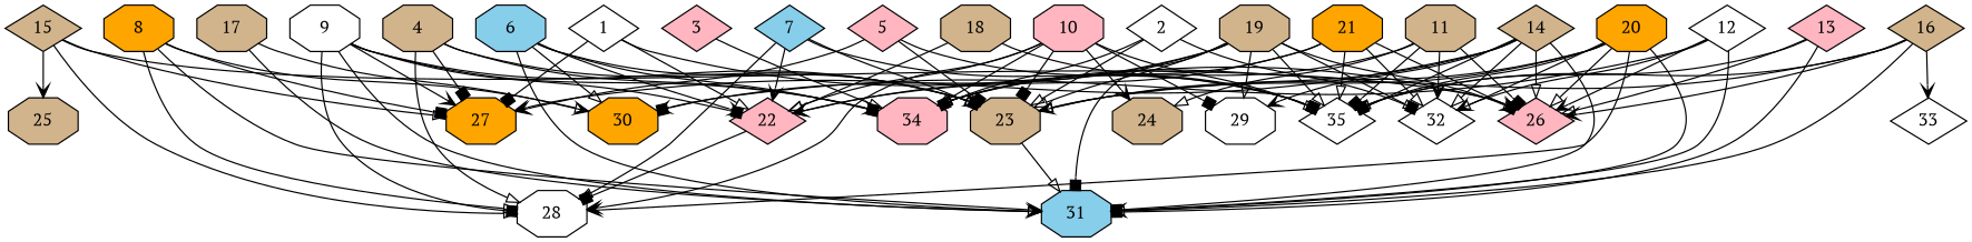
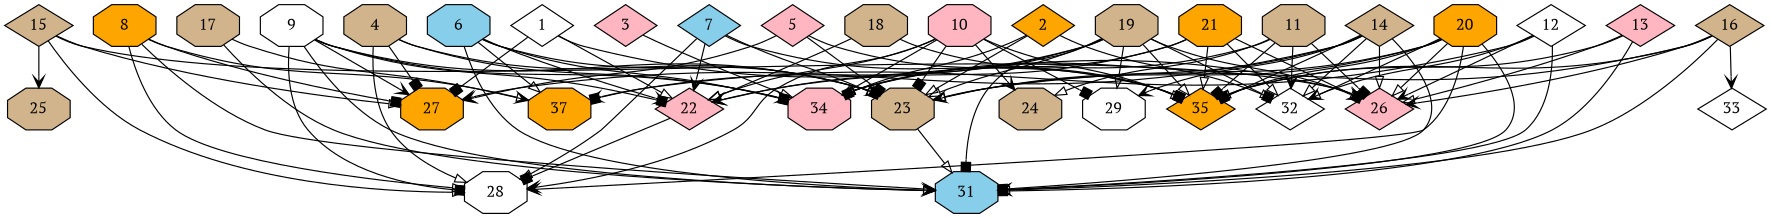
  digraph {
    fontname="PT Serif"
    node [alpha=0.17 fillcolor=tan fontname="PT Serif" shape=octagon style=filled]
    edge [arrowhead=onormal fontname="PT Serif"]
    1 [alpha=0.08 expect_size=47130624 fillcolor=white shape=diamond]
    22 [alpha=0.12 expect_size=35615744 fillcolor=lightpink shape=diamond]
    26 [alpha=0.01 expect_size=14809088 fillcolor=lightpink shape=diamond]
    27 [expect_size=42304512 fillcolor=orange]
    28 [expect_size=29320192 fillcolor=white]
-   2 [alpha=0.19 expect_size=42232832 fillcolor=white shape=diamond]
+   2 [alpha=0.19 expect_size=42232832 fillcolor=orange shape=diamond]
    23 [alpha=0.13 expect_size=10336256]
    32 [alpha=0.03 expect_size=6412288 fillcolor=white shape=diamond]
    34 [alpha=0.13 expect_size=19295232 fillcolor=lightpink]
    31 [alpha=0.19 expect_size=22695936 fillcolor=skyblue]
    3 [alpha=0.09 expect_size=10293248 fillcolor=lightpink shape=diamond]
    4 [alpha=0.04 expect_size=34221056]
    5 [alpha=0.04 expect_size=34181120 fillcolor=lightpink shape=diamond]
-   35 [alpha=0.12 expect_size=35305472 fillcolor=white shape=diamond]
+   35 [alpha=0.12 expect_size=35305472 fillcolor=orange shape=diamond]
    6 [alpha=0.03 expect_size=12510208 fillcolor=skyblue]
-   30 [alpha=0.00 expect_size=46912512 fillcolor=orange]
+   30 [alpha=0.00 expect_size=46912512 fillcolor=orange label=37]
    7 [expect_size=21620736 fillcolor=skyblue shape=diamond]
    8 [alpha=0.15 expect_size=14755840 fillcolor=orange]
    9 [alpha=0.10 expect_size=9999360 fillcolor=white]
    10 [alpha=0.16 expect_size=51944448 fillcolor=lightpink]
    24 [alpha=0.07 expect_size=49291264]
    29 [alpha=0.19 expect_size=37174272 fillcolor=white]
    11 [alpha=0.10 expect_size=45506560]
    12 [alpha=0.09 expect_size=18127872 fillcolor=white shape=diamond]
    13 [expect_size=14844928 fillcolor=lightpink shape=diamond]
    14 [alpha=0.02 expect_size=36897792 shape=diamond]
    15 [alpha=0.04 expect_size=45536256 shape=diamond]
    25 [alpha=0.13 expect_size=5765120]
    16 [alpha=0.12 expect_size=8515584 shape=diamond]
    33 [alpha=0.11 expect_size=35052544 fillcolor=white shape=diamond]
    17 [alpha=0.14 expect_size=16229376]
    18 [alpha=0.03 expect_size=8736768]
    19 [alpha=0.04 expect_size=45115392]
    20 [alpha=0.10 expect_size=21795840 fillcolor=orange]
    21 [alpha=0.13 expect_size=13111296 fillcolor=orange]
    1 -> 22
    1 -> 26 [arrowhead=vee]
    1 -> 27 [arrowhead=box]
    22 -> 28 [arrowhead=box]
    2 -> 23
    2 -> 32 [arrowhead=box]
    2 -> 34 [arrowhead=box]
    23 -> 31
    3 -> 34
    4 -> 27 [arrowhead=box]
    4 -> 28
    4 -> 23 [arrowhead=vee]
    4 -> 34 [arrowhead=box]
    5 -> 27 [arrowhead=vee]
    5 -> 23 [arrowhead=box]
    5 -> 35 [arrowhead=box]
    6 -> 22 [arrowhead=vee]
    6 -> 23 [arrowhead=box]
    6 -> 34 [arrowhead=box]
    6 -> 31 [arrowhead=vee]
    6 -> 30
    7 -> 22 [arrowhead=vee]
    7 -> 28
    7 -> 23
    7 -> 35 [arrowhead=box]
    8 -> 27 [arrowhead=box]
    8 -> 28
    8 -> 31 [arrowhead=vee]
    8 -> 30
    9 -> 22 [arrowhead=box]
    9 -> 27 [arrowhead=vee]
    9 -> 28 [arrowhead=box]
    9 -> 23
    9 -> 34 [arrowhead=vee]
    9 -> 31
    10 -> 22
    10 -> 28 [arrowhead=vee]
    10 -> 23 [arrowhead=box]
    10 -> 34
    10 -> 35
    10 -> 24 [arrowhead=vee]
    10 -> 29 [arrowhead=box]
    11 -> 26 [arrowhead=box]
    11 -> 32 [arrowhead=vee]
    11 -> 34
    11 -> 35 [arrowhead=box]
    11 -> 24
    12 -> 26 [arrowhead=vee]
    12 -> 32
    12 -> 31 [arrowhead=vee]
    12 -> 30 [arrowhead=vee]
    13 -> 26
    13 -> 31 [arrowhead=box]
    13 -> 35
    14 -> 26
    14 -> 27 [arrowhead=vee]
    14 -> 23 [arrowhead=vee]
    14 -> 32
    14 -> 31 [arrowhead=box]
    14 -> 35 [arrowhead=box]
    14 -> 29 [arrowhead=vee]
    15 -> 26
    15 -> 27
    15 -> 28
    15 -> 25 [arrowhead=vee]
    16 -> 26 [arrowhead=vee]
    16 -> 23
    16 -> 31
    16 -> 35
    16 -> 33 [arrowhead=vee]
    17 -> 31
    17 -> 30 [arrowhead=vee]
    18 -> 22
    18 -> 35 [arrowhead=box]
    19 -> 22 [arrowhead=vee]
    19 -> 26 [arrowhead=vee]
    19 -> 23
    19 -> 32
    19 -> 31 [arrowhead=box]
    19 -> 35
    19 -> 30 [arrowhead=box]
    19 -> 29
    20 -> 26
    20 -> 28 [arrowhead=vee]
    20 -> 23
    20 -> 32 [arrowhead=vee]
    20 -> 34
    20 -> 31 [arrowhead=vee]
    20 -> 35 [arrowhead=box]
    21 -> 22 [arrowhead=vee]
    21 -> 26 [arrowhead=box]
    21 -> 32
    21 -> 34
    21 -> 35
  }
